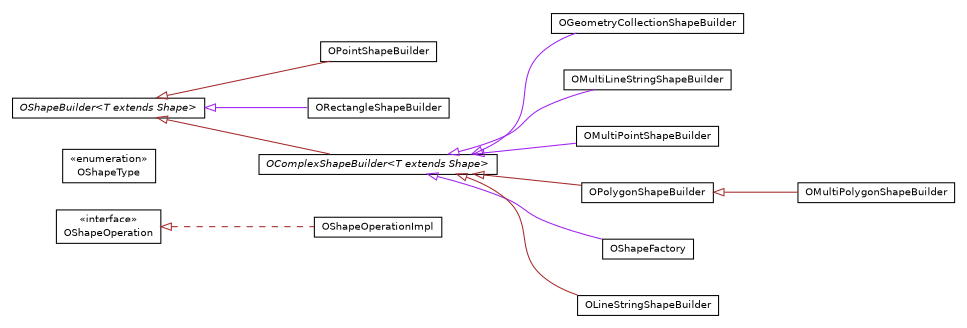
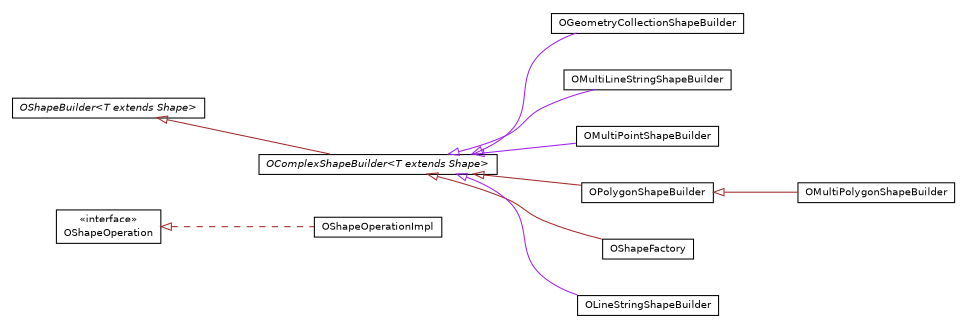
  digraph {
    nodesep=0.25
    rankdir=LR
    ranksep=0.5
    node [fontcolor=black fontname=Helvetica fontsize=10.0 shape=plaintext]
    edge [arrowtail=empty color=brown dir=back fontname=Helvetica fontsize=10 headport=p labelfontname=Helvetica labelfontsize=10 tailport=p]
    n1 [label=<<table title="com.orientechnologies.spatial.shape.OShapeOperation" border="0" cellborder="1" cellspacing="0" cellpadding="2" port="p" href="./OShapeOperation.html"> 		<tr><td><table border="0" cellspacing="0" cellpadding="1"> <tr><td align="center" balign="center"> &#171;interface&#187; </td></tr> <tr><td align="center" balign="center"> OShapeOperation </td></tr> 		</table></td></tr> 		</table>>]
    n2 [label=<<table title="com.orientechnologies.spatial.shape.OShapeOperationImpl" border="0" cellborder="1" cellspacing="0" cellpadding="2" port="p" href="./OShapeOperationImpl.html"> 		<tr><td><table border="0" cellspacing="0" cellpadding="1"> <tr><td align="center" balign="center"> OShapeOperationImpl </td></tr> 		</table></td></tr> 		</table>>]
-   n3 [label=<<table title="com.orientechnologies.spatial.shape.OShapeType" border="0" cellborder="1" cellspacing="0" cellpadding="2" port="p" href="./OShapeType.html"> 		<tr><td><table border="0" cellspacing="0" cellpadding="1"> <tr><td align="center" balign="center"> &#171;enumeration&#187; </td></tr> <tr><td align="center" balign="center"> OShapeType </td></tr> 		</table></td></tr> 		</table>>]
    n4 [label=<<table title="com.orientechnologies.spatial.shape.OGeometryCollectionShapeBuilder" border="0" cellborder="1" cellspacing="0" cellpadding="2" port="p" href="./OGeometryCollectionShapeBuilder.html"> 		<tr><td><table border="0" cellspacing="0" cellpadding="1"> <tr><td align="center" balign="center"> OGeometryCollectionShapeBuilder </td></tr> 		</table></td></tr> 		</table>>]
    n5 [label=<<table title="com.orientechnologies.spatial.shape.OMultiLineStringShapeBuilder" border="0" cellborder="1" cellspacing="0" cellpadding="2" port="p" href="./OMultiLineStringShapeBuilder.html"> 		<tr><td><table border="0" cellspacing="0" cellpadding="1"> <tr><td align="center" balign="center"> OMultiLineStringShapeBuilder </td></tr> 		</table></td></tr> 		</table>>]
    n6 [label=<<table title="com.orientechnologies.spatial.shape.OMultiPolygonShapeBuilder" border="0" cellborder="1" cellspacing="0" cellpadding="2" port="p" href="./OMultiPolygonShapeBuilder.html"> 		<tr><td><table border="0" cellspacing="0" cellpadding="1"> <tr><td align="center" balign="center"> OMultiPolygonShapeBuilder </td></tr> 		</table></td></tr> 		</table>>]
    n7 [label=<<table title="com.orientechnologies.spatial.shape.OMultiPointShapeBuilder" border="0" cellborder="1" cellspacing="0" cellpadding="2" port="p" href="./OMultiPointShapeBuilder.html"> 		<tr><td><table border="0" cellspacing="0" cellpadding="1"> <tr><td align="center" balign="center"> OMultiPointShapeBuilder </td></tr> 		</table></td></tr> 		</table>>]
    n8 [label=<<table title="com.orientechnologies.spatial.shape.OShapeBuilder" border="0" cellborder="1" cellspacing="0" cellpadding="2" port="p" href="./OShapeBuilder.html"> 		<tr><td><table border="0" cellspacing="0" cellpadding="1"> <tr><td align="center" balign="center"><font face="Helvetica-Oblique"> OShapeBuilder&lt;T extends Shape&gt; </font></td></tr> 		</table></td></tr> 		</table>>]
-   n9 [label=<<table title="com.orientechnologies.spatial.shape.OPointShapeBuilder" border="0" cellborder="1" cellspacing="0" cellpadding="2" port="p" href="./OPointShapeBuilder.html"> 		<tr><td><table border="0" cellspacing="0" cellpadding="1"> <tr><td align="center" balign="center"> OPointShapeBuilder </td></tr> 		</table></td></tr> 		</table>>]
-   n10 [label=<<table title="com.orientechnologies.spatial.shape.ORectangleShapeBuilder" border="0" cellborder="1" cellspacing="0" cellpadding="2" port="p" href="./ORectangleShapeBuilder.html"> 		<tr><td><table border="0" cellspacing="0" cellpadding="1"> <tr><td align="center" balign="center"> ORectangleShapeBuilder </td></tr> 		</table></td></tr> 		</table>>]
    n11 [label=<<table title="com.orientechnologies.spatial.shape.OComplexShapeBuilder" border="0" cellborder="1" cellspacing="0" cellpadding="2" port="p" href="./OComplexShapeBuilder.html"> 		<tr><td><table border="0" cellspacing="0" cellpadding="1"> <tr><td align="center" balign="center"><font face="Helvetica-Oblique"> OComplexShapeBuilder&lt;T extends Shape&gt; </font></td></tr> 		</table></td></tr> 		</table>>]
    n12 [label=<<table title="com.orientechnologies.spatial.shape.OPolygonShapeBuilder" border="0" cellborder="1" cellspacing="0" cellpadding="2" port="p" href="./OPolygonShapeBuilder.html"> 		<tr><td><table border="0" cellspacing="0" cellpadding="1"> <tr><td align="center" balign="center"> OPolygonShapeBuilder </td></tr> 		</table></td></tr> 		</table>>]
    n13 [label=<<table title="com.orientechnologies.spatial.shape.OShapeFactory" border="0" cellborder="1" cellspacing="0" cellpadding="2" port="p" href="./OShapeFactory.html"> 		<tr><td><table border="0" cellspacing="0" cellpadding="1"> <tr><td align="center" balign="center"> OShapeFactory </td></tr> 		</table></td></tr> 		</table>>]
    n14 [label=<<table title="com.orientechnologies.spatial.shape.OLineStringShapeBuilder" border="0" cellborder="1" cellspacing="0" cellpadding="2" port="p" href="./OLineStringShapeBuilder.html"> 		<tr><td><table border="0" cellspacing="0" cellpadding="1"> <tr><td align="center" balign="center"> OLineStringShapeBuilder </td></tr> 		</table></td></tr> 		</table>>]
    n1 -> n2 [style=dashed]
-   n8 -> n9
-   n8 -> n10 [color=purple]
    n8 -> n11
    n11 -> n4 [color=purple]
    n11 -> n5 [color=purple]
    n11 -> n7 [color=purple]
    n11 -> n12
-   n11 -> n13 [color=purple]
-   n11 -> n14
+   n11 -> n13
+   n11 -> n14 [color=purple]
    n12 -> n6
  }
